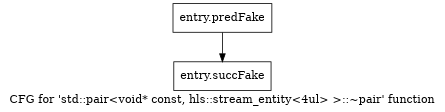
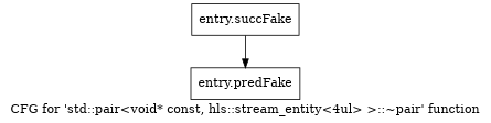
  digraph {
    label="CFG for 'std::pair\<void* const, hls::stream_entity\<4ul\> \>::~pair' function"
    node [shape=record]
    n1 [label="{entry.predFake}"]
    n2 [filename="/tools/Xilinx/Vitis_HLS/2022.1/tps/lnx64/gcc-8.3.0/lib/gcc/x86_64-pc-linux-gnu/8.3.0/../../../../include/c++/8.3.0/bits/stl_pair.h" label="{entry.succFake}" linenumber=193]
-   n1 -> n2 [execusionnum=0 filename="/tools/Xilinx/Vitis_HLS/2022.1/tps/lnx64/gcc-8.3.0/lib/gcc/x86_64-pc-linux-gnu/8.3.0/../../../../include/c++/8.3.0/bits/stl_pair.h"]
+   n2 -> n1 [execusionnum=0 filename="/tools/Xilinx/Vitis_HLS/2022.1/tps/lnx64/gcc-8.3.0/lib/gcc/x86_64-pc-linux-gnu/8.3.0/../../../../include/c++/8.3.0/bits/stl_pair.h"]
  }
